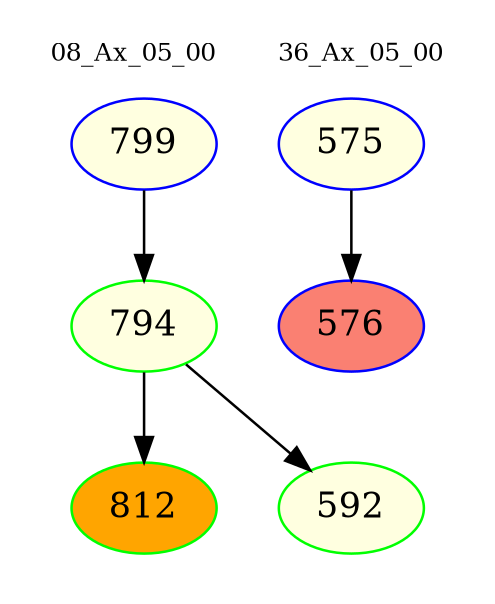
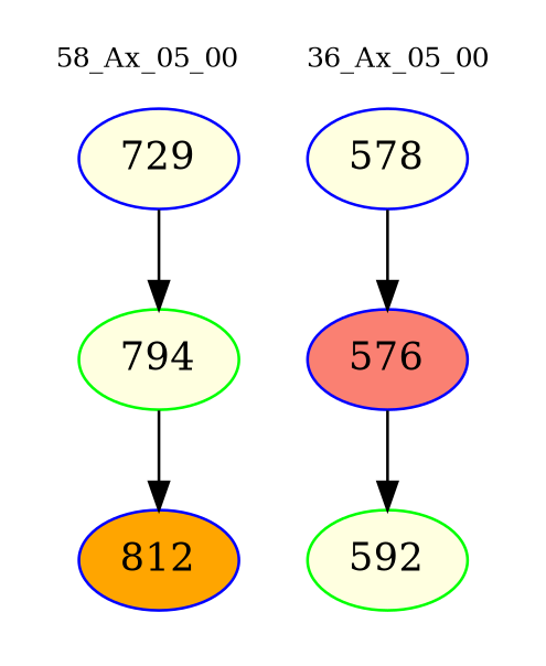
  digraph {
    node [color=blue fillcolor=lightyellow style=filled]
    edge [color=black]
-   n1 [label=799]
+   n1 [label=729]
    n2 [color=green label=794]
-   n3 [color=green fillcolor=orange label=812]
-   n4 [label=575]
+   n3 [fillcolor=orange label=812]
+   n4 [label=578]
    n5 [fillcolor=salmon label=576]
    n6 [color=green label=592]
    subgraph cluster_1 {
      color=white
      fontsize=10
-     label="08_Ax_05_00"
+     label="58_Ax_05_00"
      n1
      n2
      n3
    }
    subgraph cluster_2 {
      color=white
      fontsize=10
      label="36_Ax_05_00"
      n4
      n5
      n6
    }
    n1 -> n2
    n2 -> n3
    n4 -> n5
-   n2 -> n6
+   n5 -> n6
  }
